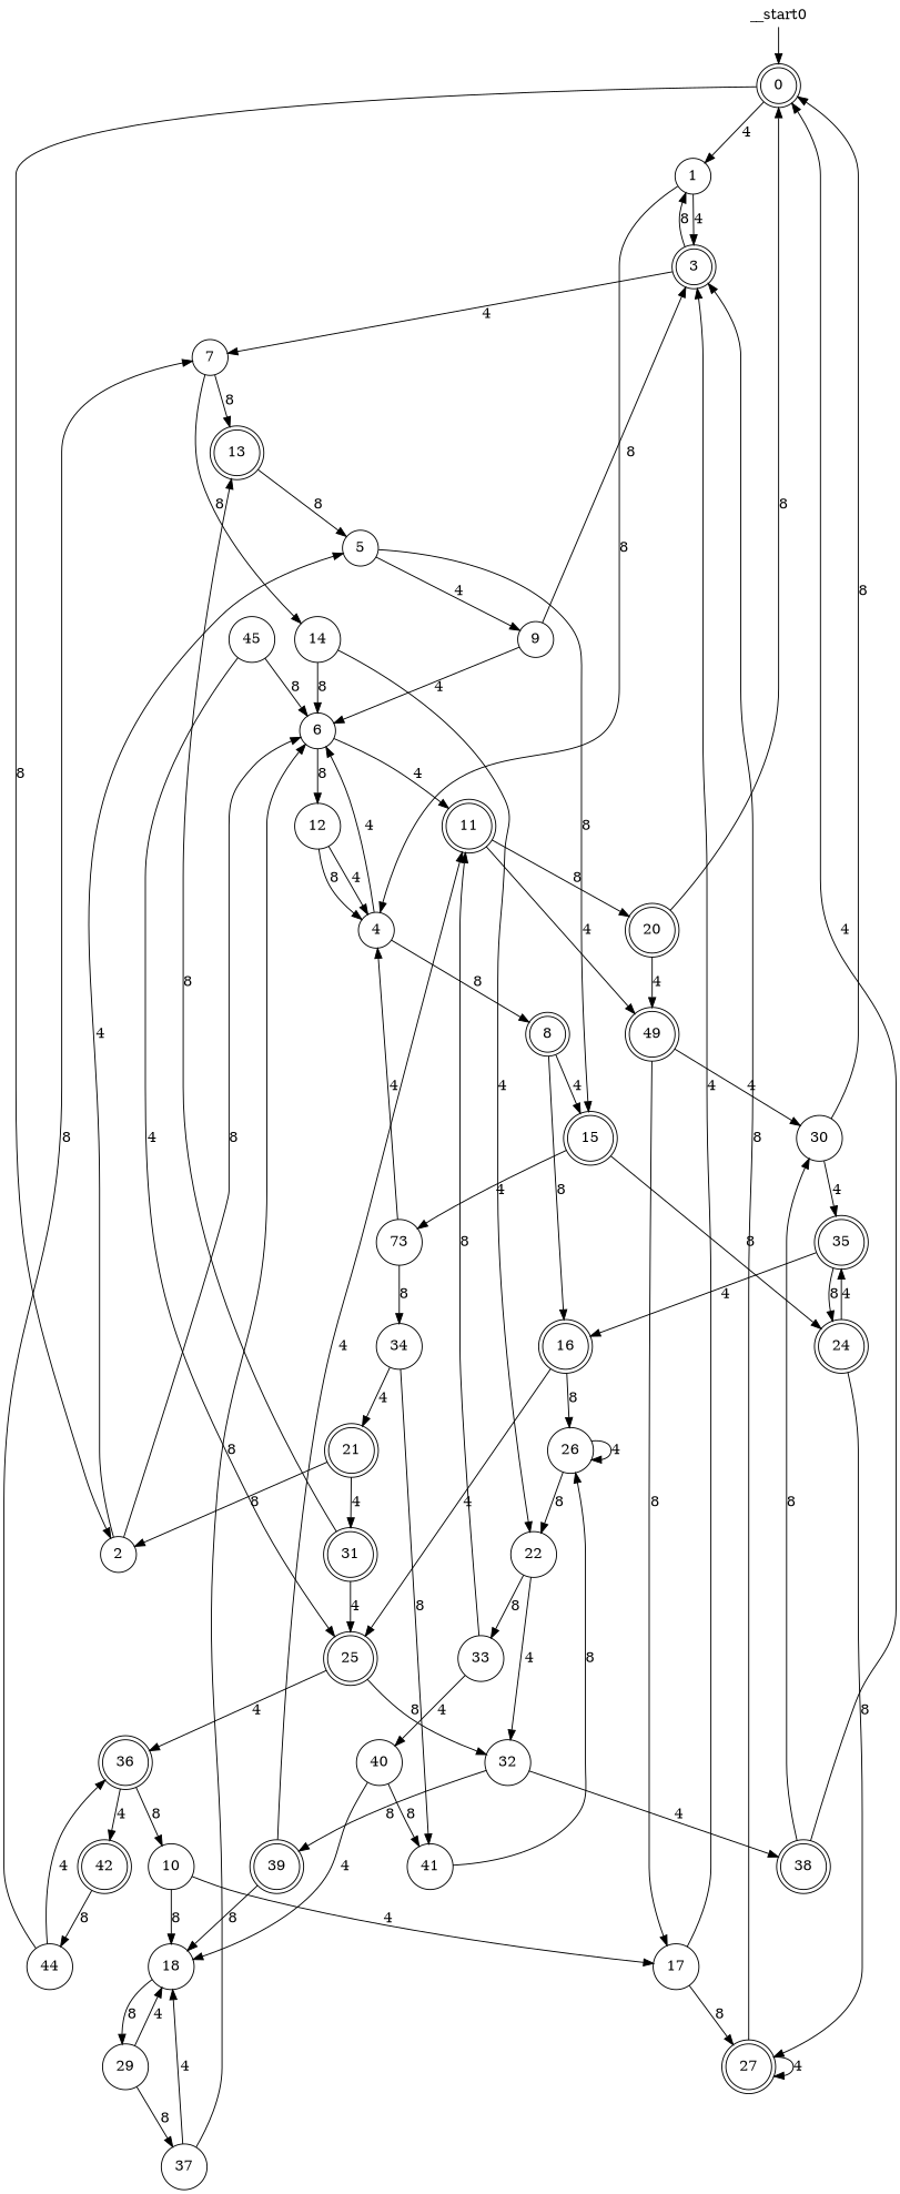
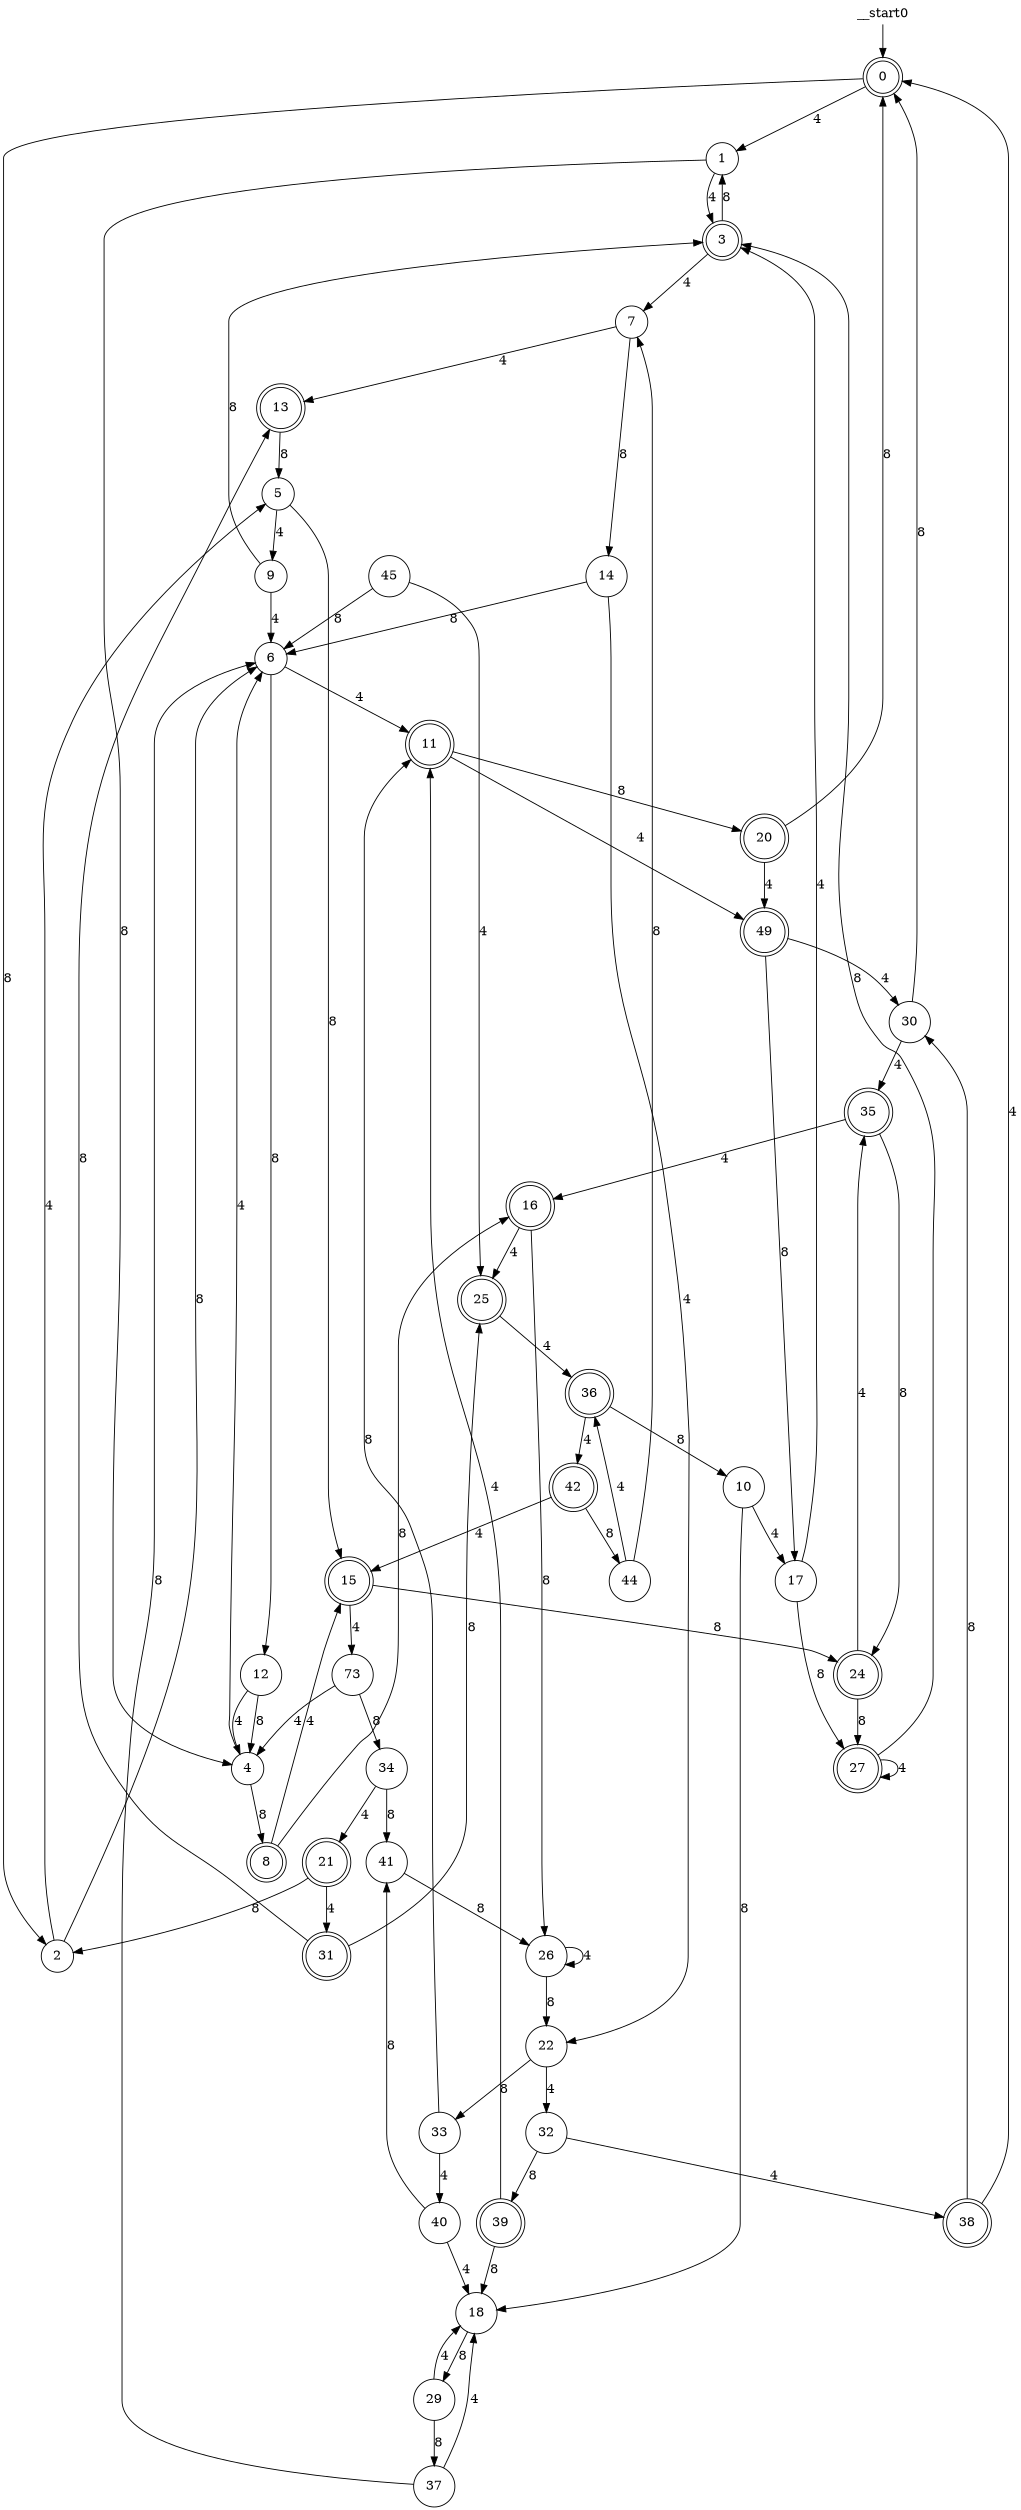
  digraph {
    node [shape=circle]
    n1 [label=0 shape=doublecircle]
    n2 [label=1]
    n3 [label=2]
    n4 [label=3 shape=doublecircle]
    n5 [label=4]
    n6 [label=5]
    n7 [label=6]
    n8 [label=7]
    n9 [label=8 shape=doublecircle]
    n10 [label=9]
    n11 [label=15 shape=doublecircle]
    n12 [label=11 shape=doublecircle]
    n13 [label=12]
    n14 [label=13 shape=doublecircle]
    n15 [label=14]
    n16 [label=16 shape=doublecircle]
    n17 [label=10]
    n18 [label=17]
    n19 [label=18]
    n20 [label=49 shape=doublecircle]
    n21 [label=20 shape=doublecircle]
    n22 [label=22]
    n23 [label=73]
    n24 [label=24 shape=doublecircle]
    n25 [label=25 shape=doublecircle]
    n26 [label=26]
    n27 [label=27 shape=doublecircle]
    n28 [label=29]
    n29 [label=30]
    n30 [label=21 shape=doublecircle]
    n31 [label=31 shape=doublecircle]
    n32 [label=32]
    n33 [label=33]
    n34 [label=34]
    n35 [label=35 shape=doublecircle]
    n36 [label=36 shape=doublecircle]
    n37 [label=37]
    n38 [label=38 shape=doublecircle]
    n39 [label=39 shape=doublecircle]
    n40 [label=40]
    n41 [label=41]
    n42 [label=42 shape=doublecircle]
    n43 [label=44]
    n44 [label=45]
    __start0 [height=0 shape=none width=0]
    n1 -> n2 [label=4]
    n1 -> n3 [label=8]
    n2 -> n4 [label=4]
    n2 -> n5 [label=8]
    n3 -> n6 [label=4]
    n3 -> n7 [label=8]
    n4 -> n2 [label=8]
    n4 -> n8 [label=4]
    n5 -> n7 [label=4]
    n5 -> n9 [label=8]
    n6 -> n10 [label=4]
    n6 -> n11 [label=8]
    n7 -> n12 [label=4]
    n7 -> n13 [label=8]
-   n8 -> n14 [label=8]
+   n8 -> n14 [label=4]
    n8 -> n15 [label=8]
    n9 -> n11 [label=4]
    n9 -> n16 [label=8]
    n10 -> n4 [label=8]
    n10 -> n7 [label=4]
    n11 -> n23 [label=4]
    n11 -> n24 [label=8]
    n12 -> n20 [label=4]
    n12 -> n21 [label=8]
    n13 -> n5 [label=4]
    n13 -> n5 [label=8]
    n14 -> n6 [label=8]
    n15 -> n7 [label=8]
    n15 -> n22 [label=4]
    n16 -> n25 [label=4]
    n16 -> n26 [label=8]
    n17 -> n18 [label=4]
    n17 -> n19 [label=8]
    n18 -> n4 [label=4]
    n18 -> n27 [label=8]
    n19 -> n28 [label=8]
    n20 -> n18 [label=8]
    n20 -> n29 [label=4]
    n21 -> n1 [label=8]
    n21 -> n20 [label=4]
    n22 -> n32 [label=4]
    n22 -> n33 [label=8]
    n23 -> n5 [label=4]
    n23 -> n34 [label=8]
    n24 -> n27 [label=8]
    n24 -> n35 [label=4]
-   n25 -> n32 [label=8]
    n25 -> n36 [label=4]
    n26 -> n22 [label=8]
    n26 -> n26 [label=4]
    n27 -> n4 [label=8]
    n27 -> n27 [label=4]
    n28 -> n19 [label=4]
    n28 -> n37 [label=8]
    n29 -> n1 [label=8]
    n29 -> n35 [label=4]
    n30 -> n3 [label=8]
    n30 -> n31 [label=4]
    n31 -> n14 [label=8]
-   n31 -> n25 [label=4]
+   n31 -> n25 [label=8]
    n32 -> n38 [label=4]
    n32 -> n39 [label=8]
    n33 -> n12 [label=8]
    n33 -> n40 [label=4]
    n34 -> n30 [label=4]
    n34 -> n41 [label=8]
    n35 -> n16 [label=4]
    n35 -> n24 [label=8]
    n36 -> n17 [label=8]
    n36 -> n42 [label=4]
    n37 -> n7 [label=8]
    n37 -> n19 [label=4]
    n38 -> n1 [label=4]
    n38 -> n29 [label=8]
    n39 -> n12 [label=4]
    n39 -> n19 [label=8]
    n40 -> n19 [label=4]
    n40 -> n41 [label=8]
    n41 -> n26 [label=8]
+   n42 -> n11 [label=4]
    n42 -> n43 [label=8]
    n43 -> n8 [label=8]
    n43 -> n36 [label=4]
    n44 -> n7 [label=8]
    n44 -> n25 [label=4]
    __start0 -> n1
  }
